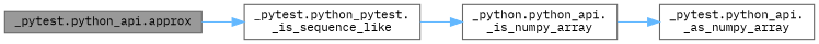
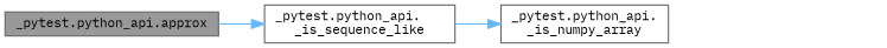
  digraph {
    fontname="IBM Plex Mono"
    rankdir=LR
    node [color=grey40 fillcolor=white fontname="IBM Plex Mono" fontsize=10 shape=box style=filled]
    edge [color=steelblue1 fontname="IBM Plex Mono" fontsize=10 labelfontname=Helvetica labelfontsize=10 style=solid]
    n1 [color=gray40 fillcolor=grey60 fontcolor=black height=0.2 label="_pytest.python_api.approx" width=0.4]
-   n2 [height=0.2 label="_pytest.python_pytest.\l_is_sequence_like" width=0.4]
-   n3 [height=0.2 label="_pytest.python_api.\l_as_numpy_array" width=0.4]
-   n4 [height=0.2 label="_python.python_api.\l_is_numpy_array" width=0.4]
+   n2 [height=0.2 label="_pytest.python_api.\l_is_sequence_like" width=0.4]
+   n4 [height=0.2 label="_pytest.python_api.\l_is_numpy_array" width=0.4]
    n1 -> n2
    n2 -> n4
-   n4 -> n3
  }
